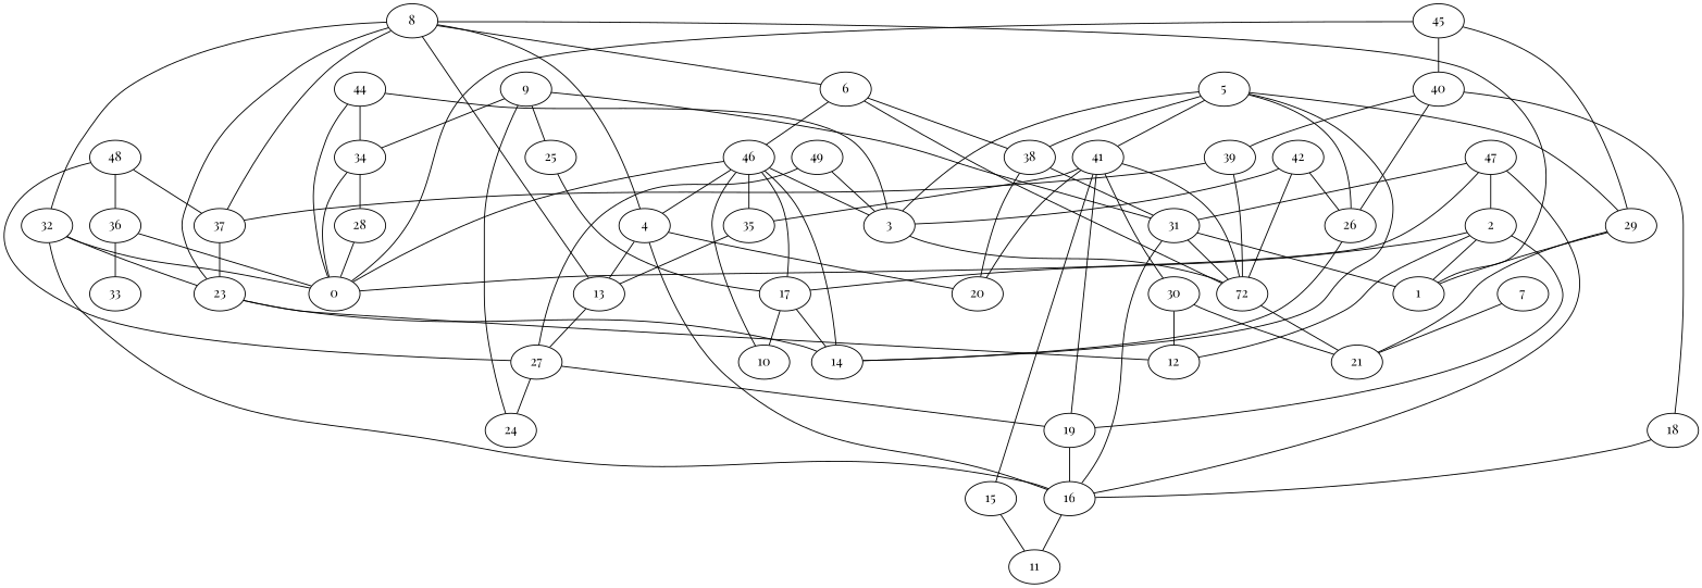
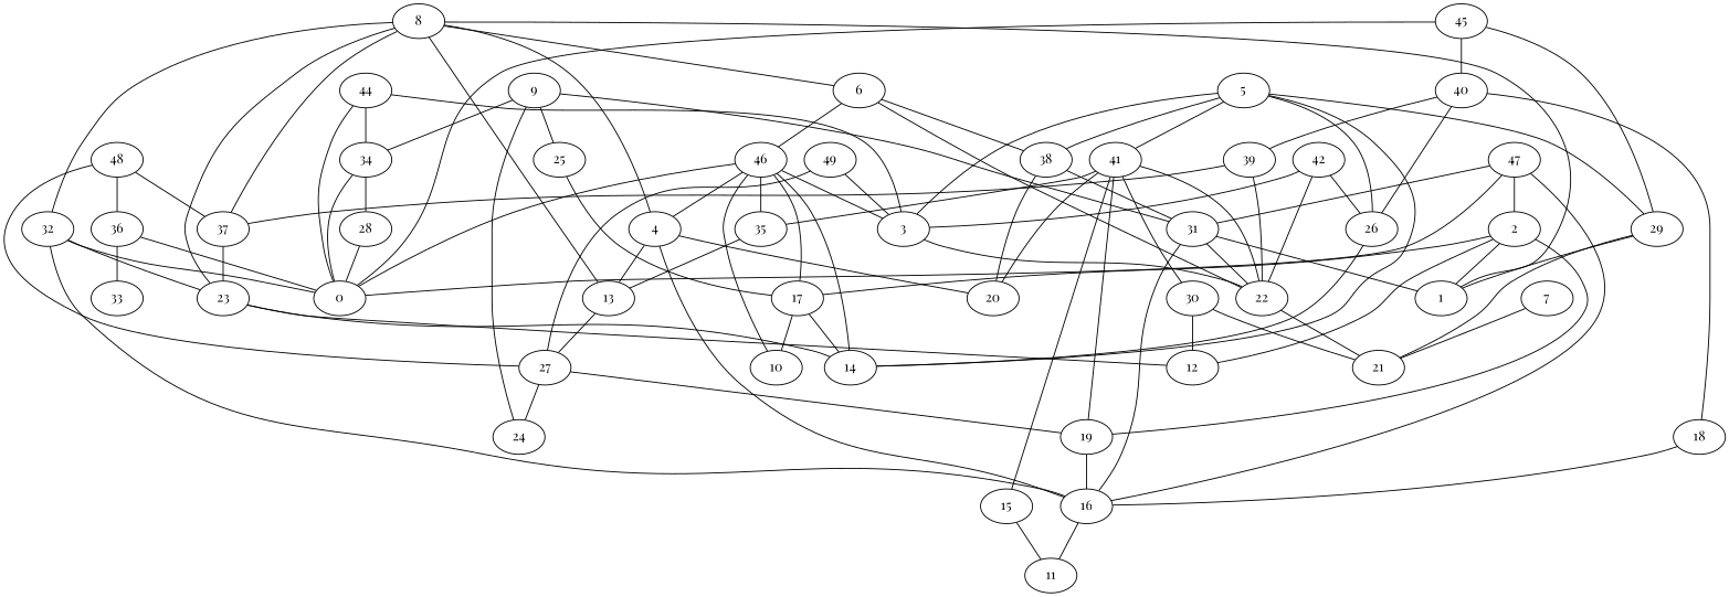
  digraph {
    fontname="Playfair Display"
    node [fontname="Playfair Display"]
    edge [color=black dir=none fontname="Playfair Display"]
    48
    36
    27
    37
    33
    0
    32
    16
    23
    11
    26
    14
    29
    21
    1
    7
    34
    28
    19
    47
    31
    2
    46
    17
    3
    35
    10
    4
-   22 [label=72]
+   22
    44
    49
    42
    41
    15
    20
    30
    13
    40
    39
    18
    9
    24
    25
    6
    38
    45
    12
    5
    8
    subgraph sub_1 {
      48
      36
      27
      37
      33
      0
      32
      16
      23
      11
      26
      14
      29
      21
      1
      7
      34
      28
      19
      47
      31
      2
      46
      17
      3
      35
      10
      4
      22
      44
      49
      42
      41
      15
      20
      30
      13
      40
      39
      18
      9
      24
      25
      6
      38
      45
      12
      5
      8
    }
    48 -> 36
    48 -> 27
    48 -> 37
    36 -> 33
    36 -> 0
    27 -> 19
    27 -> 24
    37 -> 23
    32 -> 0
    32 -> 16
    32 -> 23
    16 -> 11
    23 -> 14
    23 -> 12
    26 -> 14
    29 -> 21
    29 -> 1
    7 -> 21
    34 -> 0
    34 -> 28
    28 -> 0
    19 -> 16
    47 -> 0
    47 -> 16
    47 -> 31
    47 -> 2
    31 -> 16
    31 -> 1
    31 -> 22
    2 -> 1
    2 -> 19
    2 -> 17
    2 -> 12
    46 -> 0
    46 -> 14
    46 -> 17
    46 -> 3
    46 -> 35
    46 -> 10
    46 -> 4
    17 -> 14
    17 -> 10
    3 -> 22
    35 -> 13
    4 -> 16
    4 -> 20
    4 -> 13
    22 -> 21
    44 -> 0
    44 -> 34
    44 -> 3
    49 -> 27
    49 -> 3
    42 -> 26
    42 -> 3
    42 -> 22
    41 -> 19
    41 -> 35
    41 -> 22
    41 -> 15
    41 -> 20
    41 -> 30
    15 -> 11
    30 -> 21
    30 -> 12
    13 -> 27
    40 -> 26
    40 -> 39
    40 -> 18
    39 -> 37
    39 -> 22
    18 -> 16
    9 -> 34
    9 -> 31
    9 -> 24
    9 -> 25
    25 -> 17
    6 -> 46
    6 -> 22
    6 -> 38
    38 -> 31
    38 -> 20
    45 -> 0
    45 -> 29
    45 -> 40
    5 -> 26
    5 -> 14
    5 -> 29
    5 -> 3
    5 -> 41
    5 -> 38
    8 -> 37
    8 -> 32
    8 -> 23
    8 -> 1
    8 -> 4
    8 -> 13
    8 -> 6
  }
